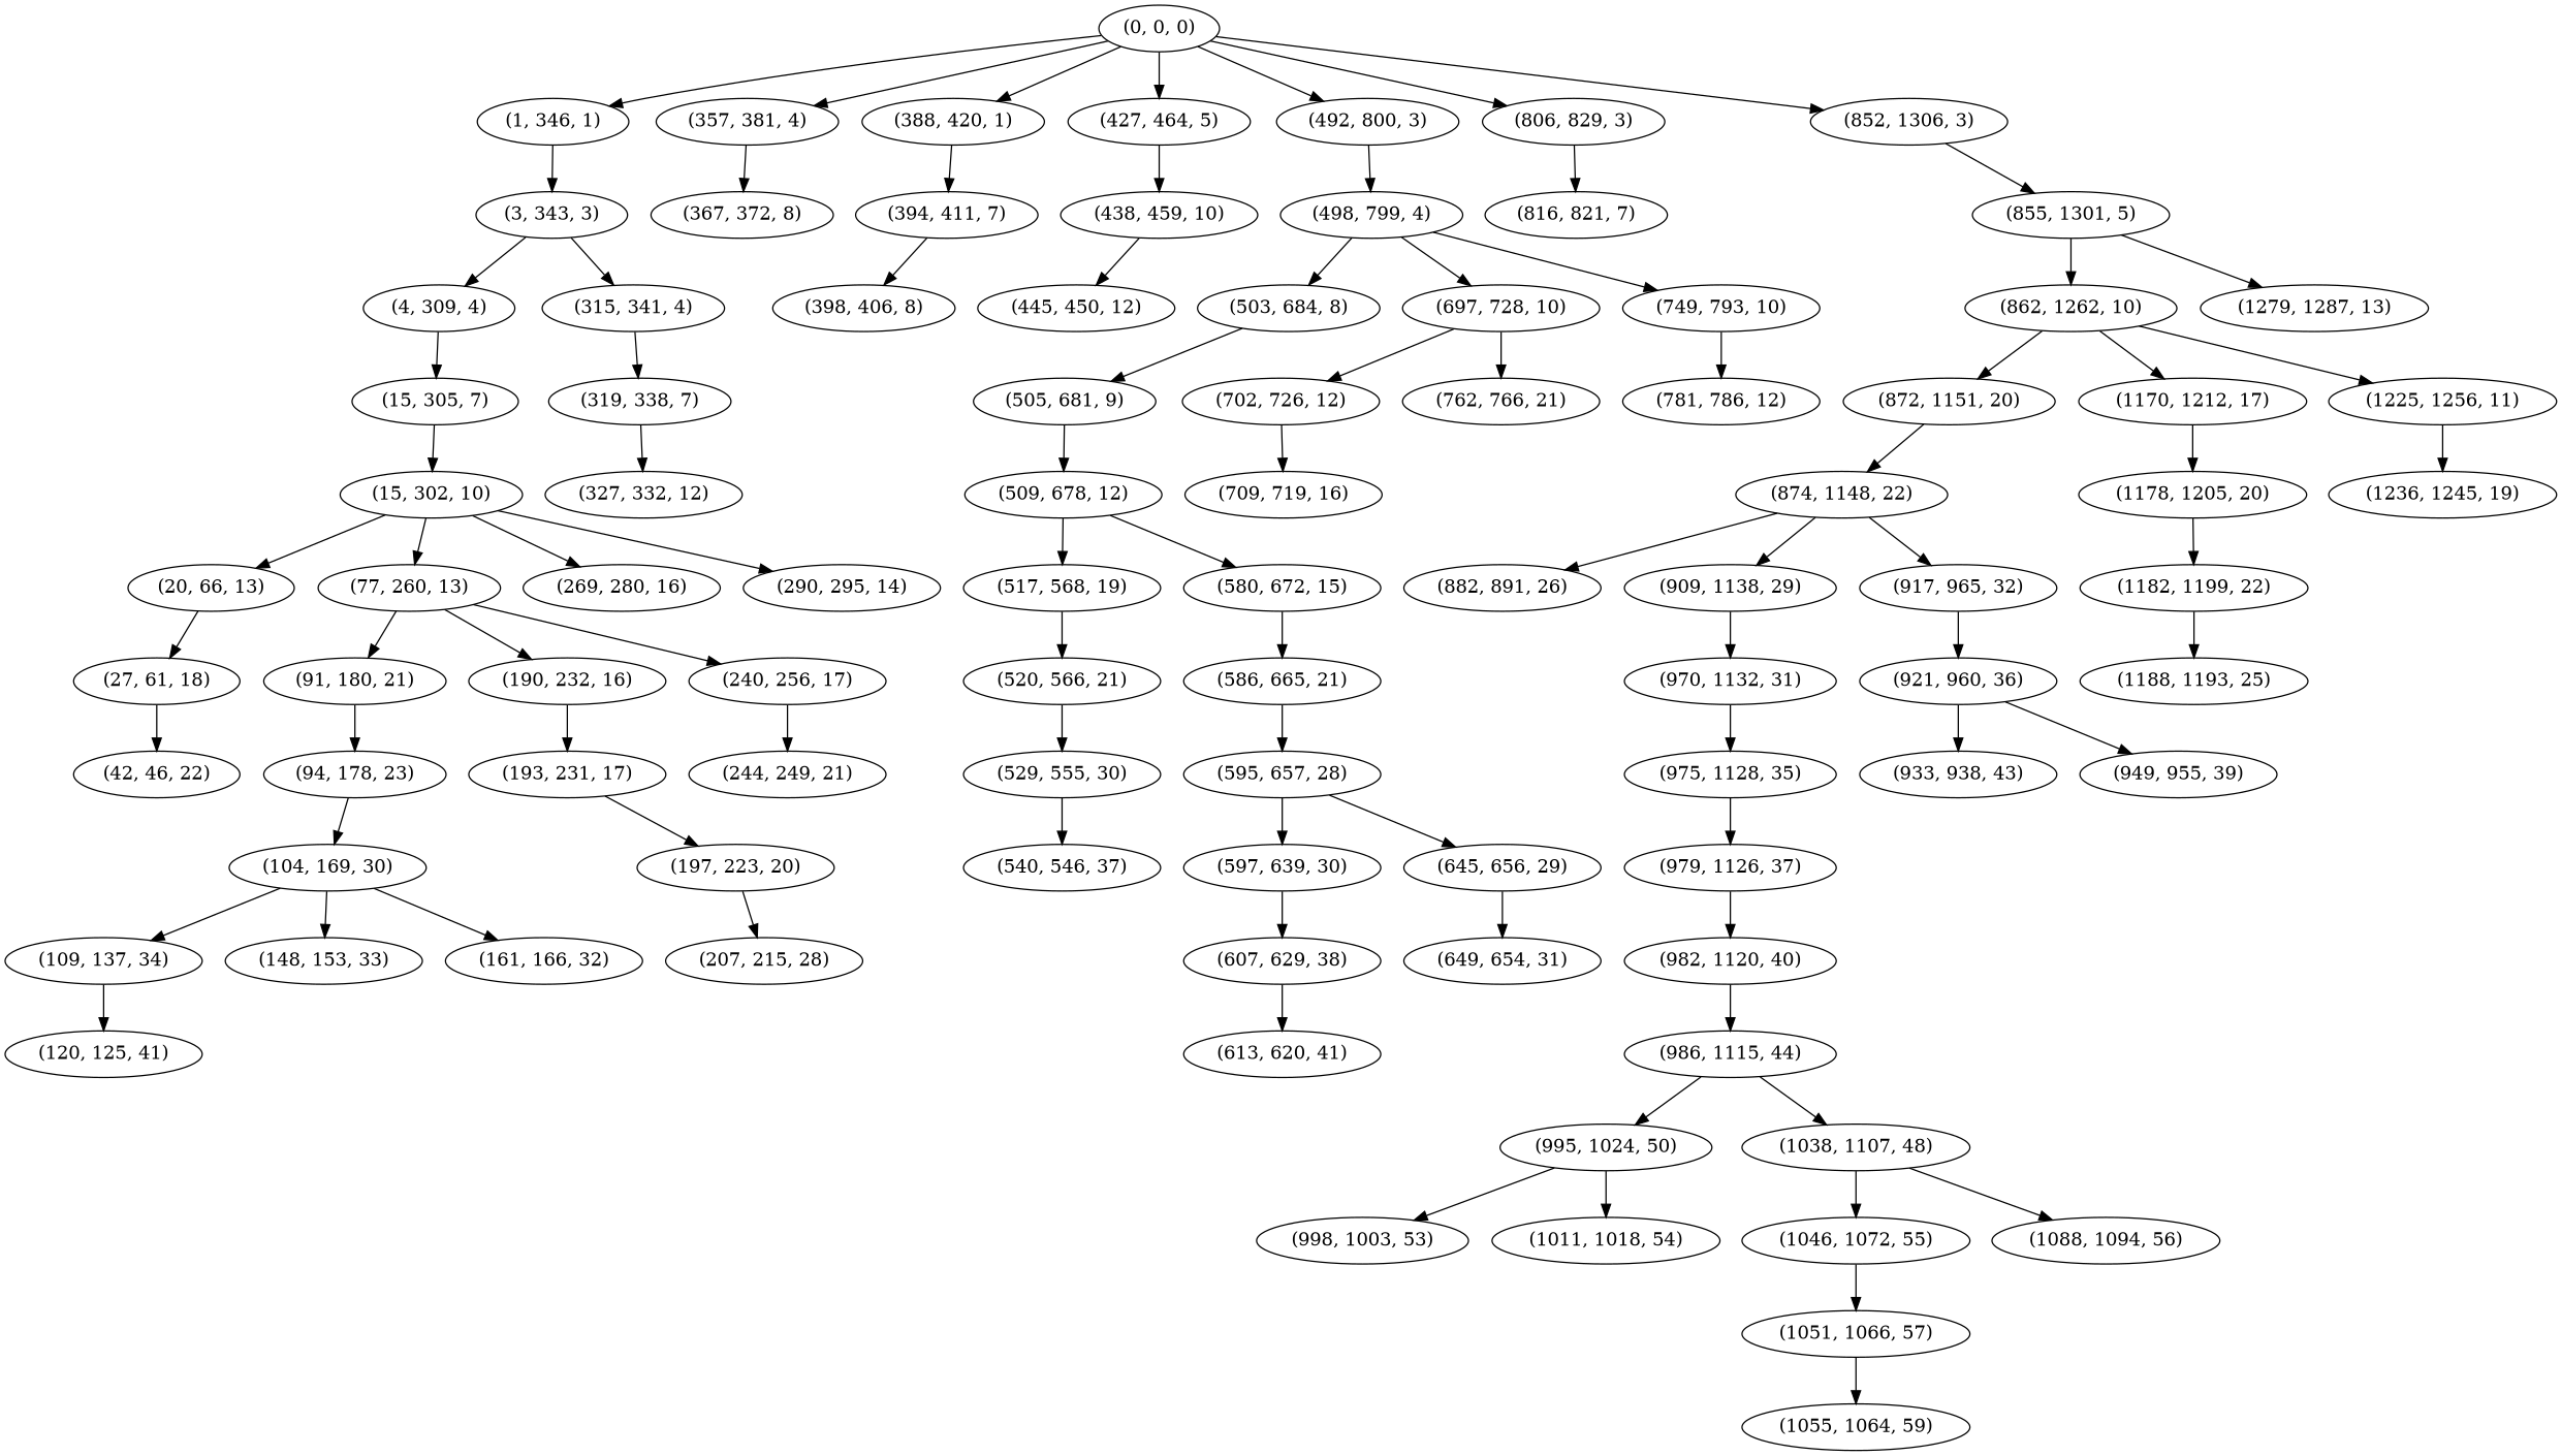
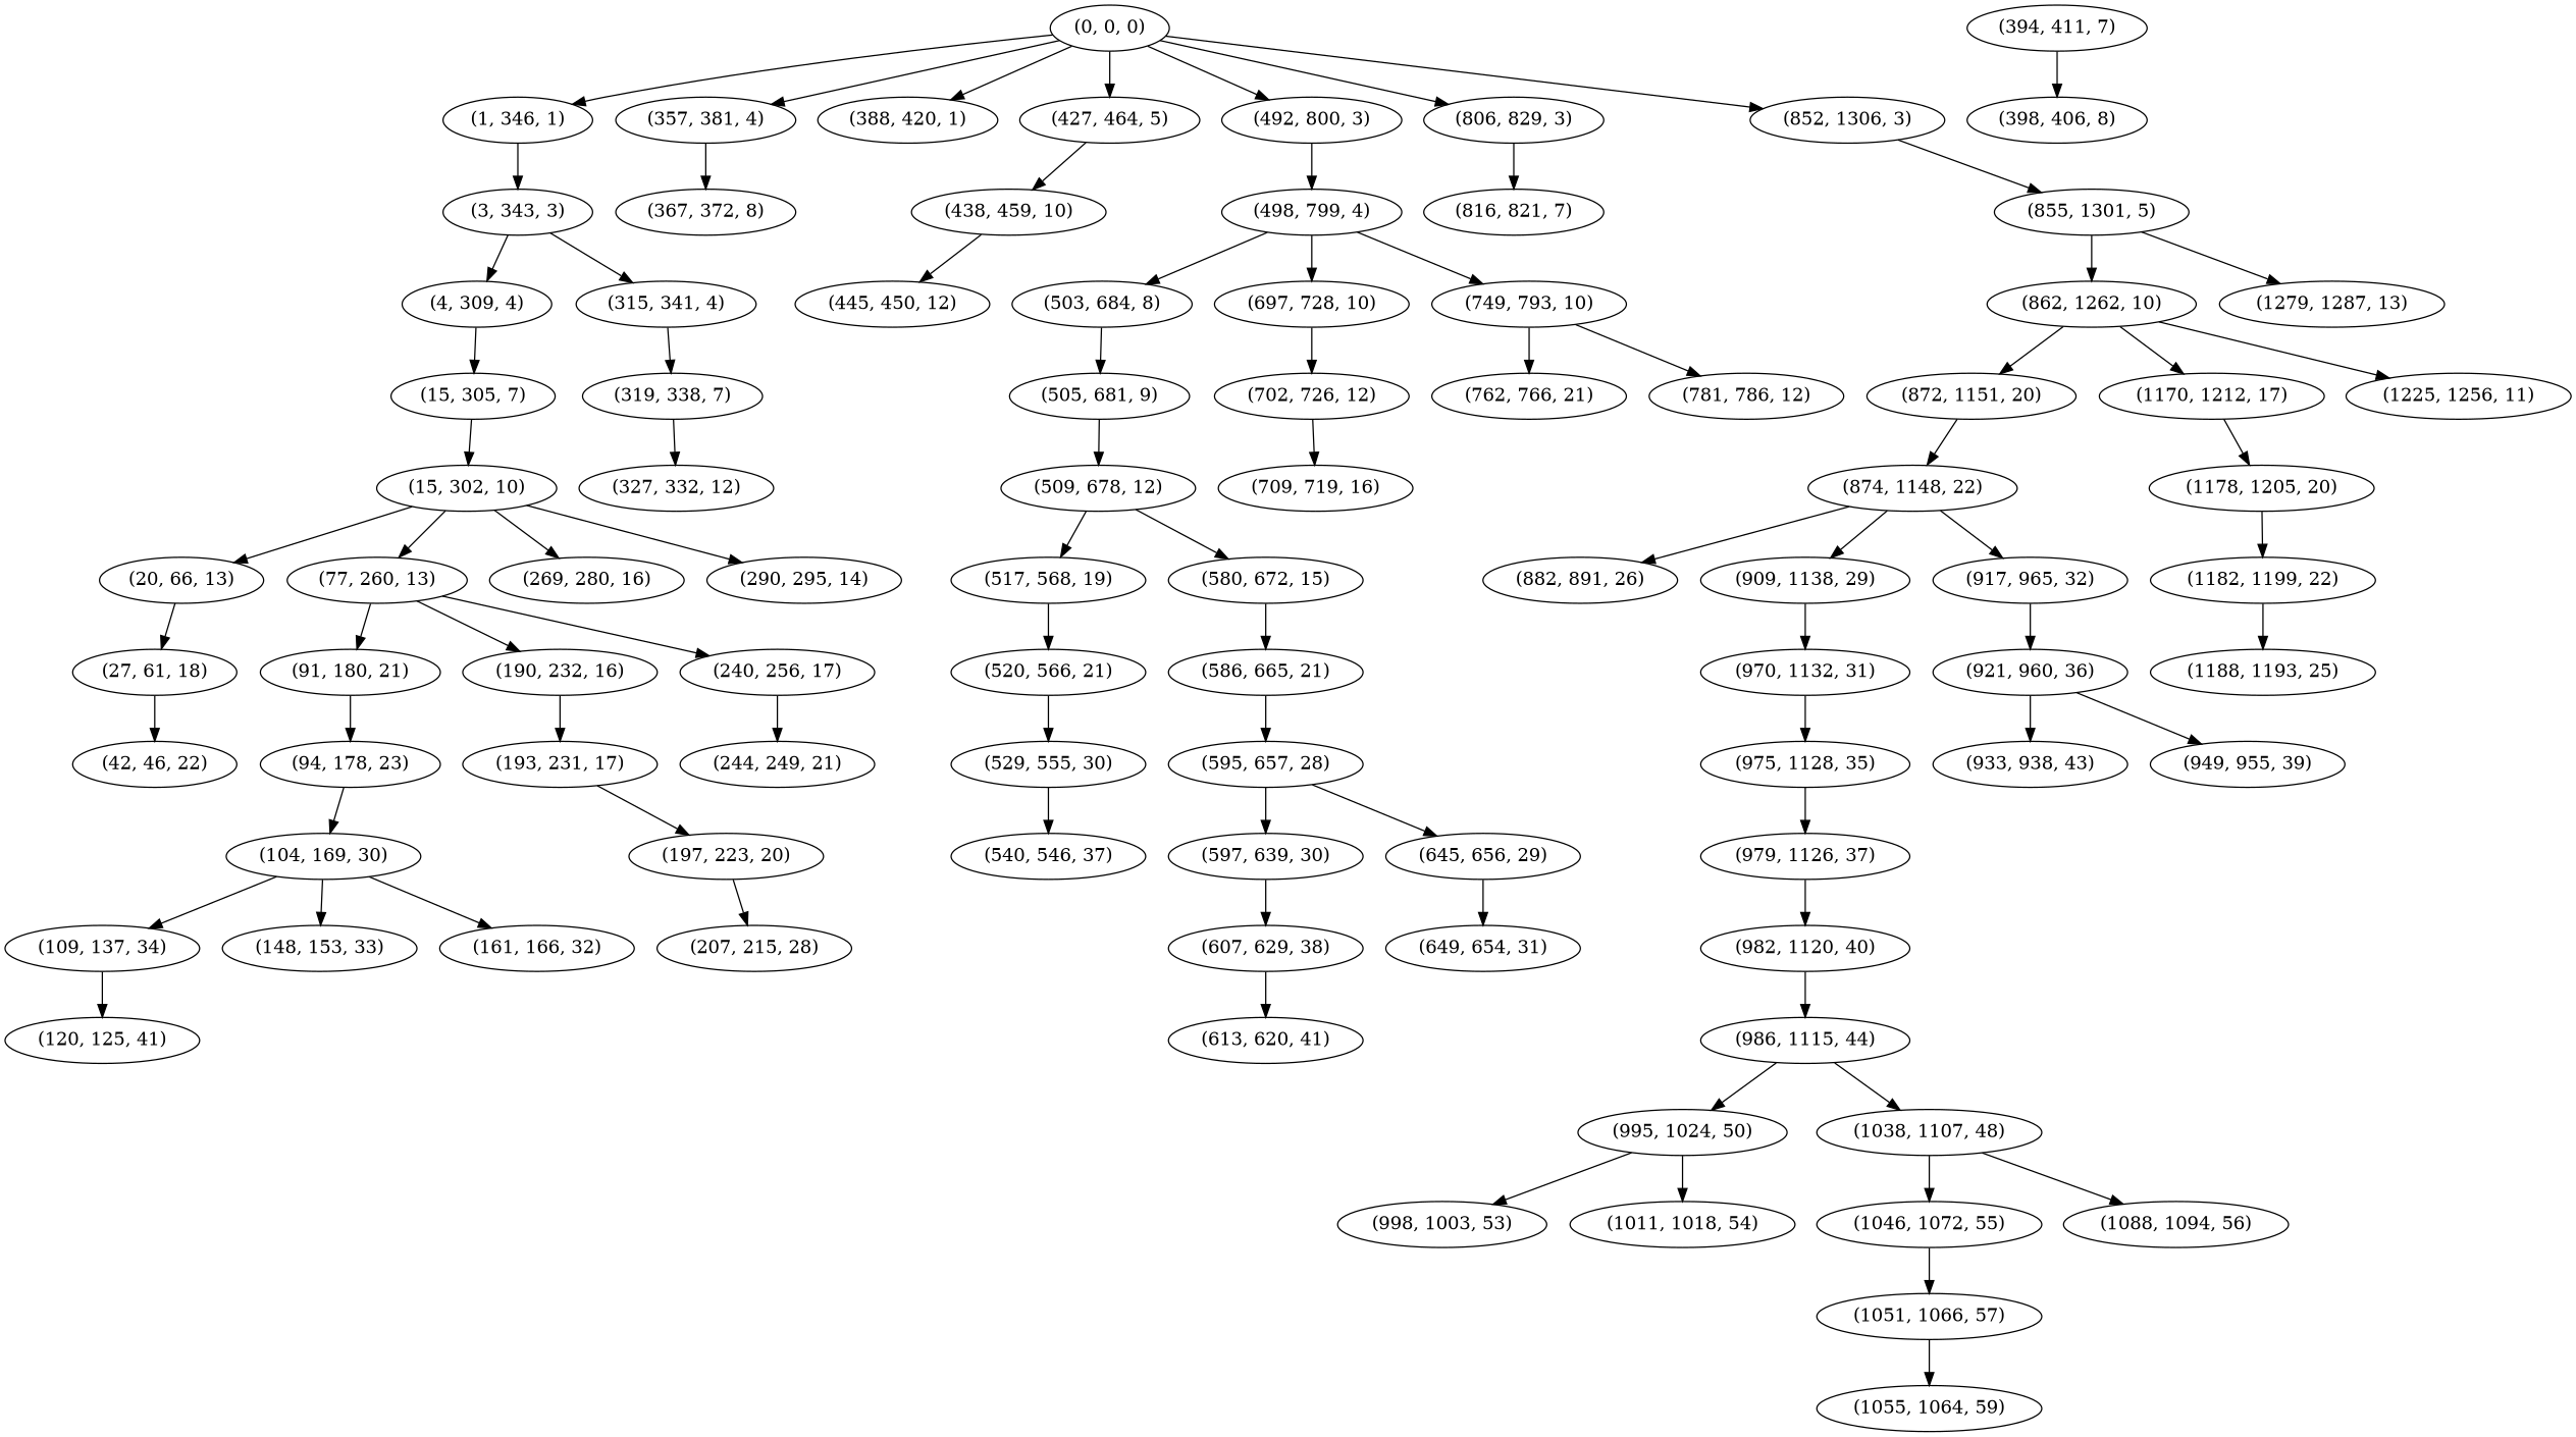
  digraph {
    "(0, 0, 0)"
    "(1, 346, 1)"
    "(357, 381, 4)"
    "(388, 420, 1)"
    "(427, 464, 5)"
    "(492, 800, 3)"
    "(806, 829, 3)"
    "(852, 1306, 3)"
    "(3, 343, 3)"
    "(367, 372, 8)"
    "(394, 411, 7)"
    "(438, 459, 10)"
    "(498, 799, 4)"
    "(816, 821, 7)"
    "(855, 1301, 5)"
    "(4, 309, 4)"
    "(315, 341, 4)"
    n18 [label="(15, 305, 7)"]
    "(319, 338, 7)"
    "(15, 302, 10)"
    "(20, 66, 13)"
    "(77, 260, 13)"
    "(269, 280, 16)"
    "(290, 295, 14)"
    "(27, 61, 18)"
    "(91, 180, 21)"
    "(190, 232, 16)"
    "(240, 256, 17)"
    "(42, 46, 22)"
    "(94, 178, 23)"
    "(193, 231, 17)"
    "(244, 249, 21)"
    "(104, 169, 30)"
    "(109, 137, 34)"
    "(148, 153, 33)"
    "(161, 166, 32)"
    "(120, 125, 41)"
    "(197, 223, 20)"
    "(207, 215, 28)"
    "(327, 332, 12)"
    "(398, 406, 8)"
    "(445, 450, 12)"
    "(503, 684, 8)"
    "(697, 728, 10)"
    "(749, 793, 10)"
    "(505, 681, 9)"
    "(702, 726, 12)"
    "(762, 766, 21)"
    "(781, 786, 12)"
    "(509, 678, 12)"
    "(517, 568, 19)"
    "(580, 672, 15)"
    "(520, 566, 21)"
    "(586, 665, 21)"
    "(529, 555, 30)"
    "(540, 546, 37)"
    "(595, 657, 28)"
    "(597, 639, 30)"
    "(645, 656, 29)"
    "(607, 629, 38)"
    "(649, 654, 31)"
    "(613, 620, 41)"
    "(709, 719, 16)"
    "(862, 1262, 10)"
    "(1279, 1287, 13)"
    "(872, 1151, 20)"
    "(1170, 1212, 17)"
    "(1225, 1256, 11)"
    "(874, 1148, 22)"
    "(1178, 1205, 20)"
-   "(1236, 1245, 19)"
    "(882, 891, 26)"
    "(909, 1138, 29)"
    "(917, 965, 32)"
    "(970, 1132, 31)"
    "(921, 960, 36)"
    "(975, 1128, 35)"
    "(933, 938, 43)"
    "(949, 955, 39)"
    "(979, 1126, 37)"
    "(982, 1120, 40)"
    "(986, 1115, 44)"
    "(995, 1024, 50)"
    "(1038, 1107, 48)"
    "(998, 1003, 53)"
    "(1011, 1018, 54)"
    "(1046, 1072, 55)"
    "(1088, 1094, 56)"
    "(1051, 1066, 57)"
    "(1055, 1064, 59)"
    "(1182, 1199, 22)"
    "(1188, 1193, 25)"
    "(0, 0, 0)" -> "(1, 346, 1)"
    "(0, 0, 0)" -> "(357, 381, 4)"
    "(0, 0, 0)" -> "(388, 420, 1)"
    "(0, 0, 0)" -> "(427, 464, 5)"
    "(0, 0, 0)" -> "(492, 800, 3)"
    "(0, 0, 0)" -> "(806, 829, 3)"
    "(0, 0, 0)" -> "(852, 1306, 3)"
    "(1, 346, 1)" -> "(3, 343, 3)"
    "(357, 381, 4)" -> "(367, 372, 8)"
-   "(388, 420, 1)" -> "(394, 411, 7)"
    "(427, 464, 5)" -> "(438, 459, 10)"
    "(492, 800, 3)" -> "(498, 799, 4)"
    "(806, 829, 3)" -> "(816, 821, 7)"
    "(852, 1306, 3)" -> "(855, 1301, 5)"
    "(3, 343, 3)" -> "(4, 309, 4)"
    "(3, 343, 3)" -> "(315, 341, 4)"
    "(394, 411, 7)" -> "(398, 406, 8)"
    "(438, 459, 10)" -> "(445, 450, 12)"
    "(498, 799, 4)" -> "(503, 684, 8)"
    "(498, 799, 4)" -> "(697, 728, 10)"
    "(498, 799, 4)" -> "(749, 793, 10)"
    "(855, 1301, 5)" -> "(862, 1262, 10)"
    "(855, 1301, 5)" -> "(1279, 1287, 13)"
    "(4, 309, 4)" -> n18
    "(315, 341, 4)" -> "(319, 338, 7)"
    n18 -> "(15, 302, 10)"
    "(319, 338, 7)" -> "(327, 332, 12)"
    "(15, 302, 10)" -> "(20, 66, 13)"
    "(15, 302, 10)" -> "(77, 260, 13)"
    "(15, 302, 10)" -> "(269, 280, 16)"
    "(15, 302, 10)" -> "(290, 295, 14)"
    "(20, 66, 13)" -> "(27, 61, 18)"
    "(77, 260, 13)" -> "(91, 180, 21)"
    "(77, 260, 13)" -> "(190, 232, 16)"
    "(77, 260, 13)" -> "(240, 256, 17)"
    "(27, 61, 18)" -> "(42, 46, 22)"
    "(91, 180, 21)" -> "(94, 178, 23)"
    "(190, 232, 16)" -> "(193, 231, 17)"
    "(240, 256, 17)" -> "(244, 249, 21)"
    "(94, 178, 23)" -> "(104, 169, 30)"
    "(193, 231, 17)" -> "(197, 223, 20)"
    "(104, 169, 30)" -> "(109, 137, 34)"
    "(104, 169, 30)" -> "(148, 153, 33)"
    "(104, 169, 30)" -> "(161, 166, 32)"
    "(109, 137, 34)" -> "(120, 125, 41)"
    "(197, 223, 20)" -> "(207, 215, 28)"
    "(503, 684, 8)" -> "(505, 681, 9)"
    "(697, 728, 10)" -> "(702, 726, 12)"
-   "(697, 728, 10)" -> "(762, 766, 21)"
+   "(749, 793, 10)" -> "(762, 766, 21)"
    "(749, 793, 10)" -> "(781, 786, 12)"
    "(505, 681, 9)" -> "(509, 678, 12)"
    "(702, 726, 12)" -> "(709, 719, 16)"
    "(509, 678, 12)" -> "(517, 568, 19)"
    "(509, 678, 12)" -> "(580, 672, 15)"
    "(517, 568, 19)" -> "(520, 566, 21)"
    "(580, 672, 15)" -> "(586, 665, 21)"
    "(520, 566, 21)" -> "(529, 555, 30)"
    "(586, 665, 21)" -> "(595, 657, 28)"
    "(529, 555, 30)" -> "(540, 546, 37)"
    "(595, 657, 28)" -> "(597, 639, 30)"
    "(595, 657, 28)" -> "(645, 656, 29)"
    "(597, 639, 30)" -> "(607, 629, 38)"
    "(645, 656, 29)" -> "(649, 654, 31)"
    "(607, 629, 38)" -> "(613, 620, 41)"
    "(862, 1262, 10)" -> "(872, 1151, 20)"
    "(862, 1262, 10)" -> "(1170, 1212, 17)"
    "(862, 1262, 10)" -> "(1225, 1256, 11)"
    "(872, 1151, 20)" -> "(874, 1148, 22)"
    "(1170, 1212, 17)" -> "(1178, 1205, 20)"
-   "(1225, 1256, 11)" -> "(1236, 1245, 19)"
    "(874, 1148, 22)" -> "(882, 891, 26)"
    "(874, 1148, 22)" -> "(909, 1138, 29)"
    "(874, 1148, 22)" -> "(917, 965, 32)"
    "(1178, 1205, 20)" -> "(1182, 1199, 22)"
    "(909, 1138, 29)" -> "(970, 1132, 31)"
    "(917, 965, 32)" -> "(921, 960, 36)"
    "(970, 1132, 31)" -> "(975, 1128, 35)"
    "(921, 960, 36)" -> "(933, 938, 43)"
    "(921, 960, 36)" -> "(949, 955, 39)"
    "(975, 1128, 35)" -> "(979, 1126, 37)"
    "(979, 1126, 37)" -> "(982, 1120, 40)"
    "(982, 1120, 40)" -> "(986, 1115, 44)"
    "(986, 1115, 44)" -> "(995, 1024, 50)"
    "(986, 1115, 44)" -> "(1038, 1107, 48)"
    "(995, 1024, 50)" -> "(998, 1003, 53)"
    "(995, 1024, 50)" -> "(1011, 1018, 54)"
    "(1038, 1107, 48)" -> "(1046, 1072, 55)"
    "(1038, 1107, 48)" -> "(1088, 1094, 56)"
    "(1046, 1072, 55)" -> "(1051, 1066, 57)"
    "(1051, 1066, 57)" -> "(1055, 1064, 59)"
    "(1182, 1199, 22)" -> "(1188, 1193, 25)"
  }
